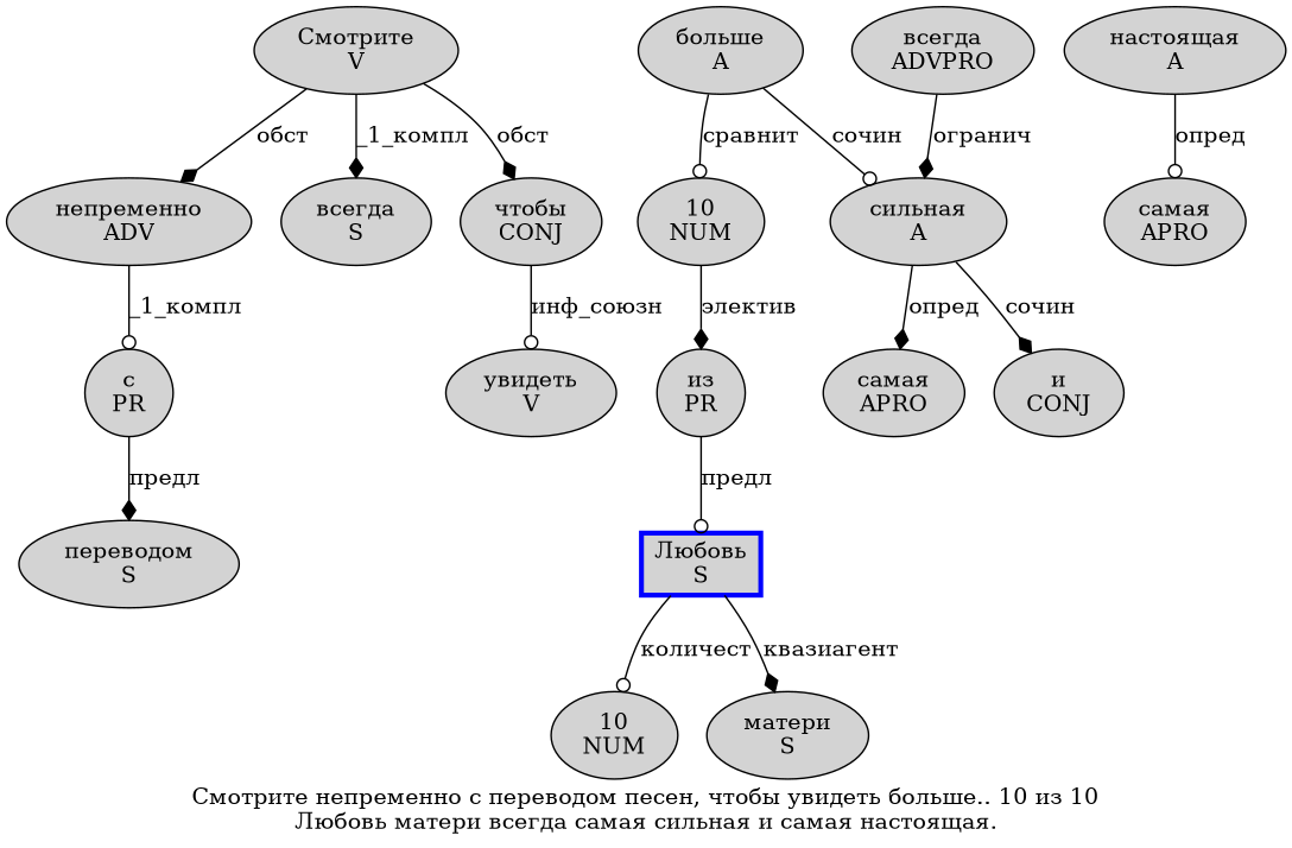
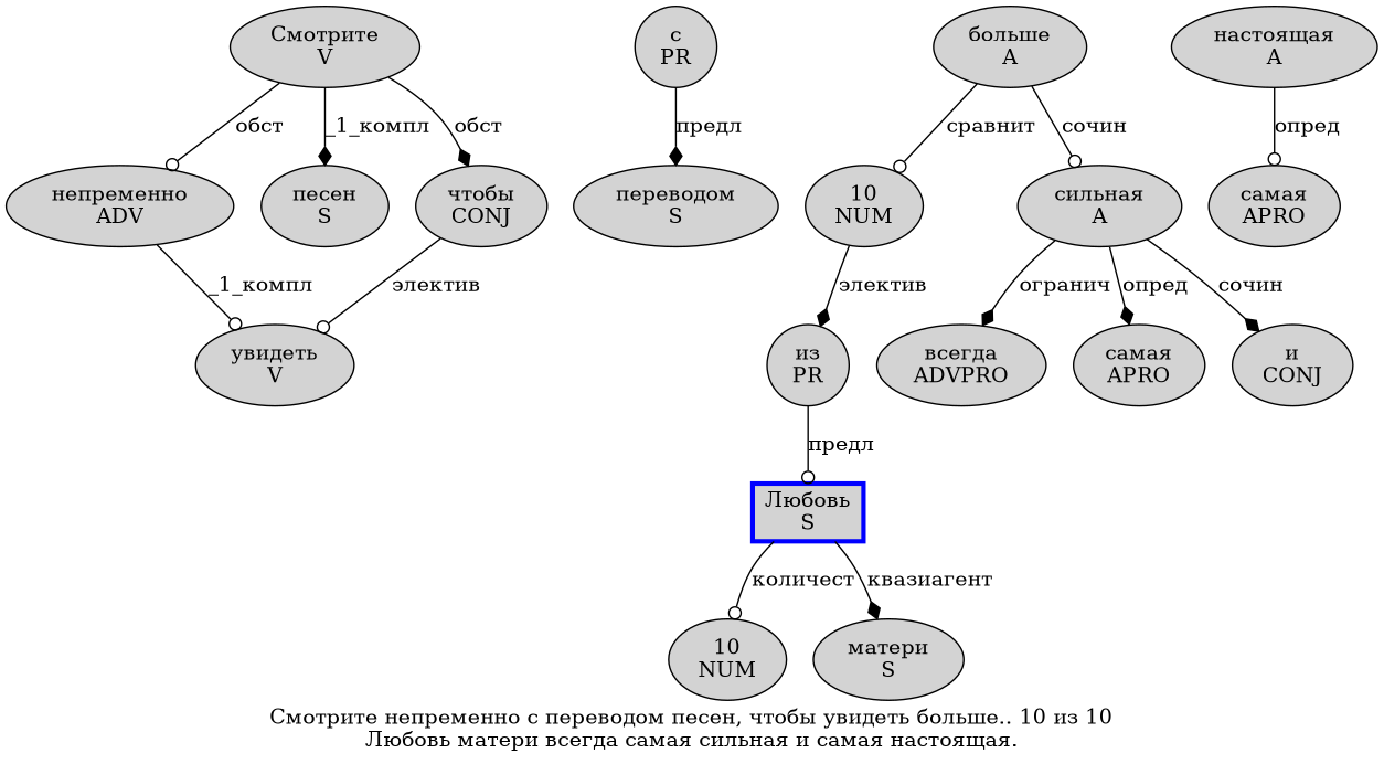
  digraph {
    label="Смотрите непременно с переводом песен, чтобы увидеть больше.. 10 из 10\nЛюбовь матери всегда самая сильная и самая настоящая."
    node [fillcolor=lightgray penwidth=1 shape=ellipse style=filled]
    edge [arrowhead=diamond]
    n1 [label="Смотрите\nV"]
    n2 [label="непременно\nADV"]
-   n3 [label="всегда\nS"]
+   n3 [label="песен\nS"]
    n4 [label="чтобы\nCONJ"]
    n5 [label="с\nPR"]
    n6 [label="увидеть\nV"]
    n7 [label="переводом\nS"]
    n8 [label="больше\nA"]
    n9 [label="10\nNUM"]
    n10 [label="сильная\nA"]
    n11 [label="из\nPR"]
    n12 [label="всегда\nADVPRO"]
    n13 [label="самая\nAPRO"]
    n14 [label="и\nCONJ"]
    n15 [color=blue label="Любовь\nS" penwidth=3 shape=box]
    n16 [label="10\nNUM"]
    n17 [label="матери\nS"]
    n18 [label="настоящая\nA"]
    n19 [label="самая\nAPRO"]
-   n1 -> n2 [label="обст"]
+   n1 -> n2 [arrowhead=odot label="обст"]
    n1 -> n3 [label="_1_компл"]
    n1 -> n4 [label="обст"]
-   n2 -> n5 [arrowhead=odot label="_1_компл"]
-   n4 -> n6 [arrowhead=odot label="инф_союзн"]
+   n2 -> n6 [arrowhead=odot label="_1_компл"]
+   n4 -> n6 [arrowhead=odot label="электив"]
    n5 -> n7 [label="предл"]
    n8 -> n9 [arrowhead=odot label="сравнит"]
    n8 -> n10 [arrowhead=odot label="сочин"]
    n9 -> n11 [label="электив"]
-   n12 -> n10 [label="огранич"]
+   n10 -> n12 [label="огранич"]
    n10 -> n13 [label="опред"]
    n10 -> n14 [label="сочин"]
    n11 -> n15 [arrowhead=odot label="предл"]
    n15 -> n16 [arrowhead=odot label="количест"]
    n15 -> n17 [label="квазиагент"]
    n18 -> n19 [arrowhead=odot label="опред"]
  }
